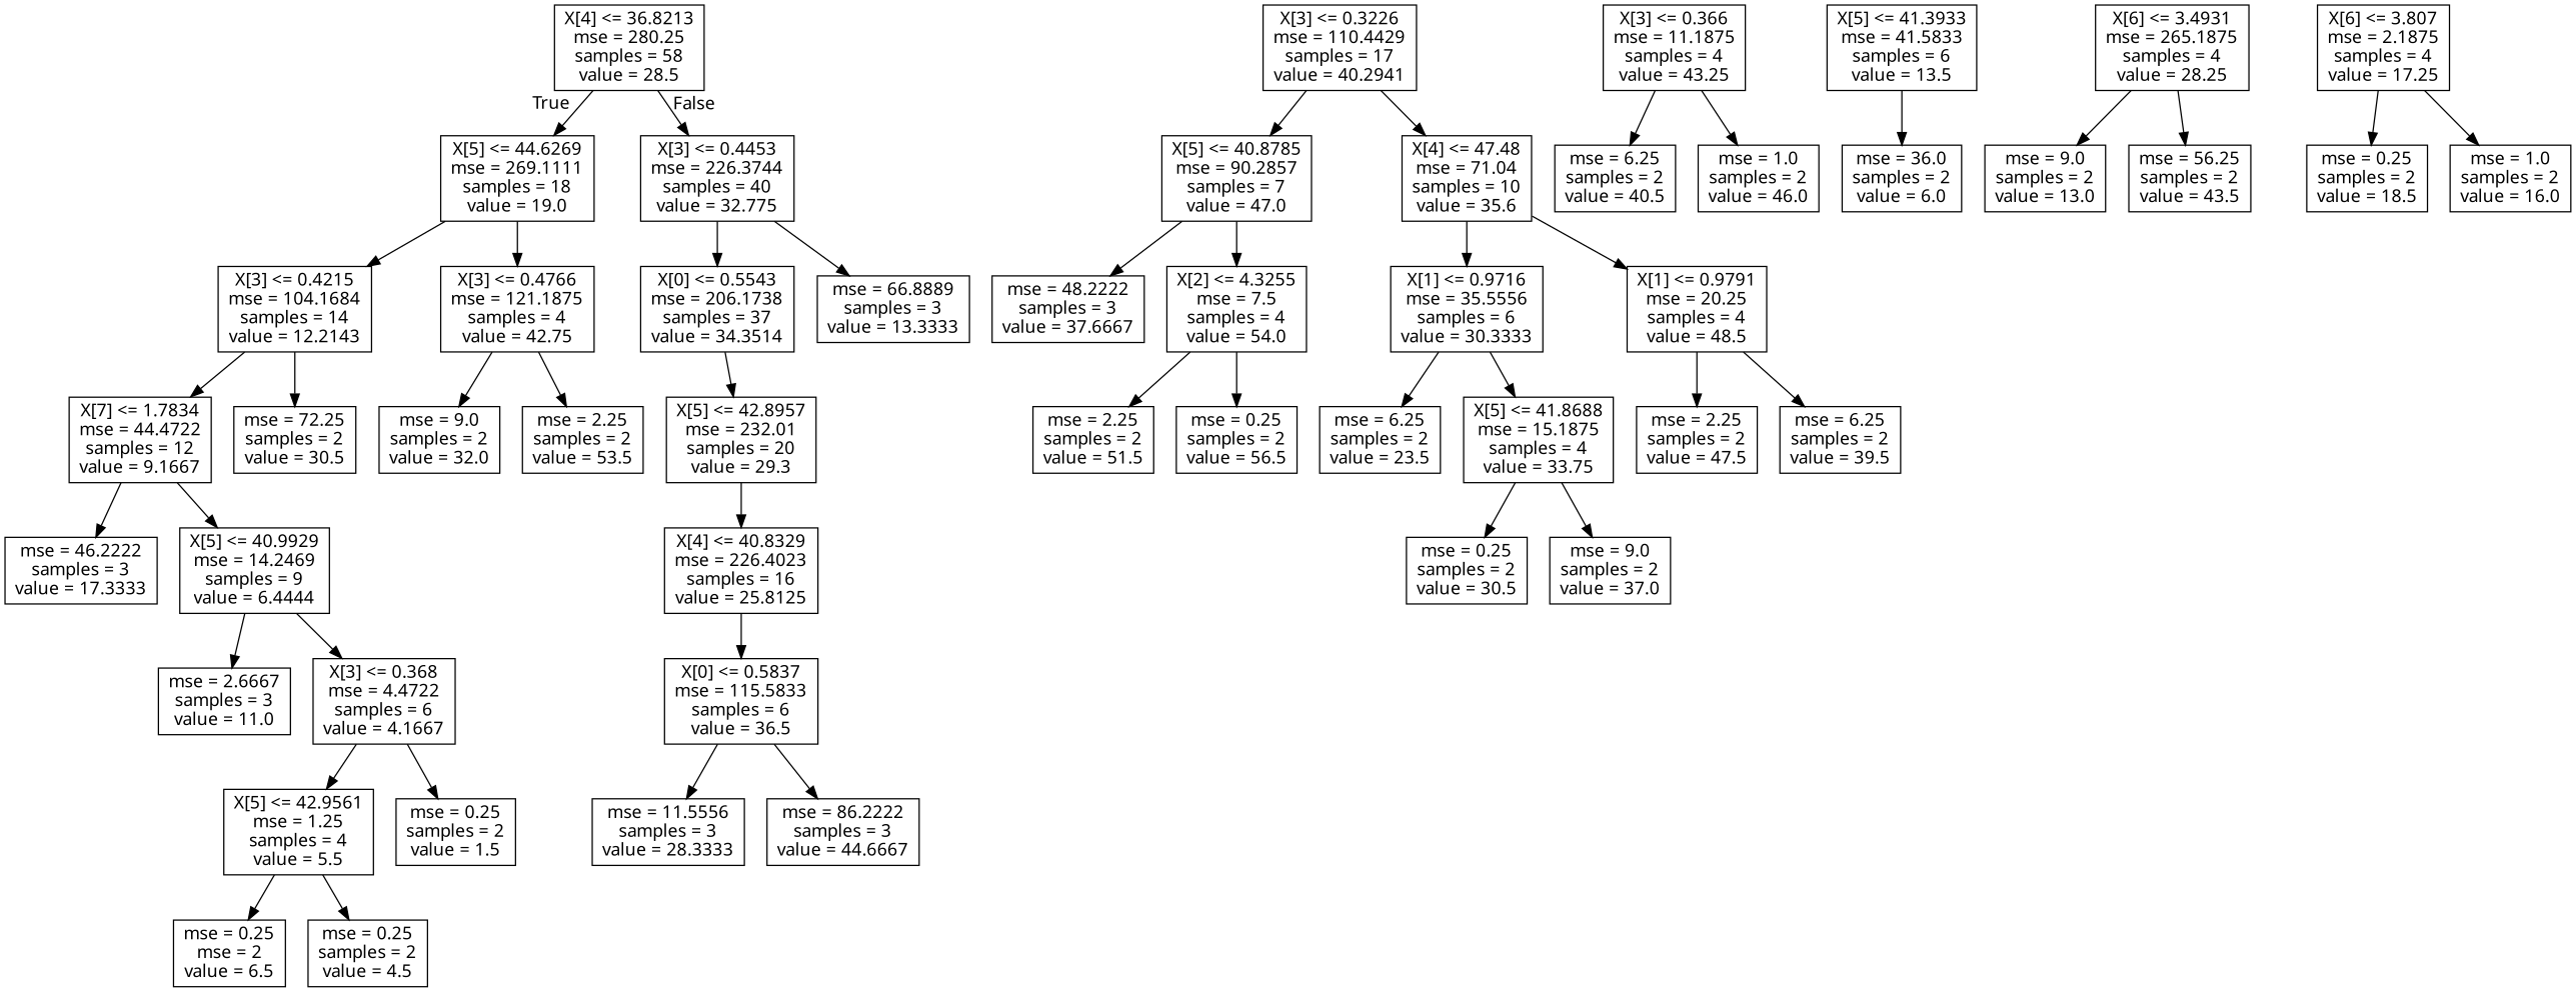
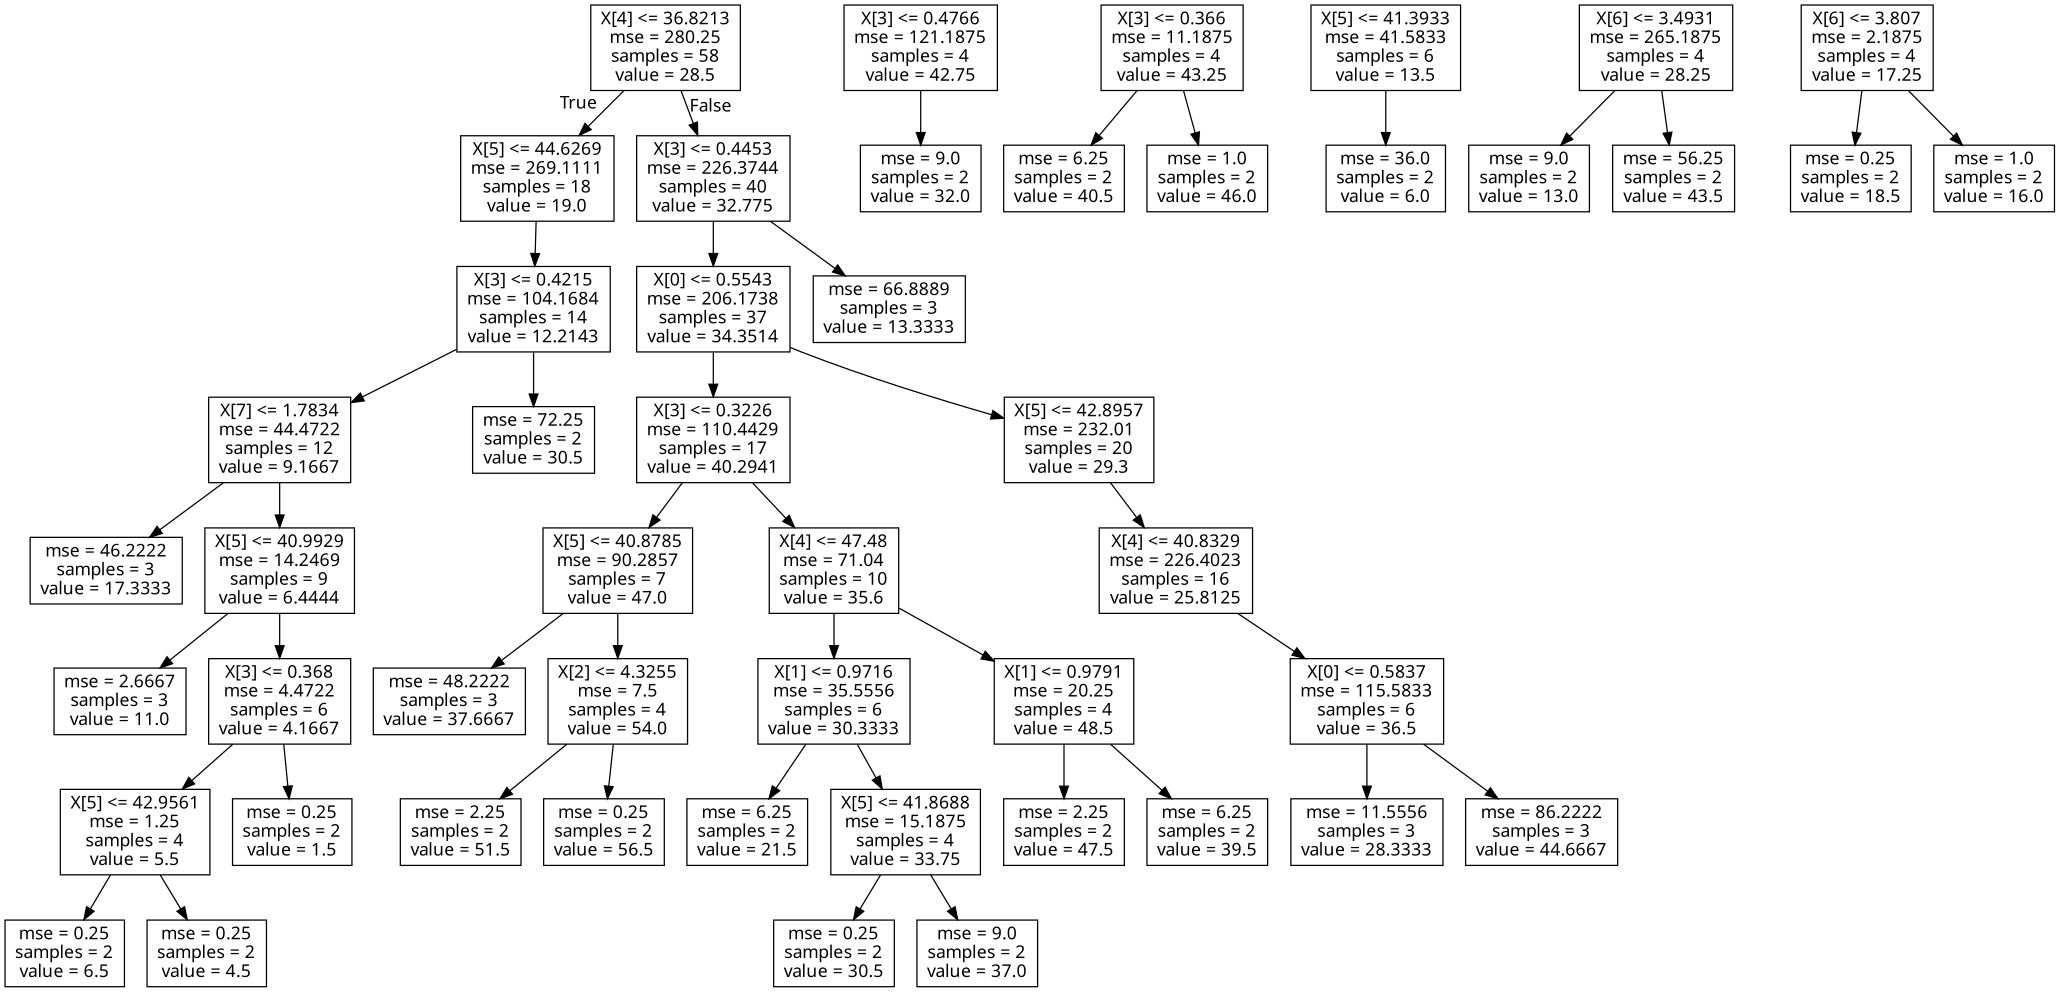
  digraph {
    fontname="Noto Sans"
    node [fontname="Noto Sans" shape=box]
    edge [fontname="Noto Sans"]
    n1 [label="X[4] <= 36.8213\nmse = 280.25\nsamples = 58\nvalue = 28.5"]
    n2 [label="X[5] <= 44.6269\nmse = 269.1111\nsamples = 18\nvalue = 19.0"]
    n3 [label="X[3] <= 0.4453\nmse = 226.3744\nsamples = 40\nvalue = 32.775"]
    n4 [label="X[3] <= 0.4215\nmse = 104.1684\nsamples = 14\nvalue = 12.2143"]
    n5 [label="X[3] <= 0.4766\nmse = 121.1875\nsamples = 4\nvalue = 42.75"]
    n6 [label="X[0] <= 0.5543\nmse = 206.1738\nsamples = 37\nvalue = 34.3514"]
    n7 [label="mse = 66.8889\nsamples = 3\nvalue = 13.3333"]
    n8 [label="X[7] <= 1.7834\nmse = 44.4722\nsamples = 12\nvalue = 9.1667"]
    n9 [label="mse = 72.25\nsamples = 2\nvalue = 30.5"]
    n10 [label="mse = 9.0\nsamples = 2\nvalue = 32.0"]
-   n11 [label="mse = 2.25\nsamples = 2\nvalue = 53.5"]
    n12 [label="mse = 46.2222\nsamples = 3\nvalue = 17.3333"]
    n13 [label="X[5] <= 40.9929\nmse = 14.2469\nsamples = 9\nvalue = 6.4444"]
    n14 [label="mse = 2.6667\nsamples = 3\nvalue = 11.0"]
    n15 [label="X[3] <= 0.368\nmse = 4.4722\nsamples = 6\nvalue = 4.1667"]
    n16 [label="X[5] <= 42.9561\nmse = 1.25\nsamples = 4\nvalue = 5.5"]
    n17 [label="mse = 0.25\nsamples = 2\nvalue = 1.5"]
-   n18 [label="mse = 0.25\nmse = 2\nvalue = 6.5"]
+   n18 [label="mse = 0.25\nsamples = 2\nvalue = 6.5"]
    n19 [label="mse = 0.25\nsamples = 2\nvalue = 4.5"]
    n20 [label="X[3] <= 0.3226\nmse = 110.4429\nsamples = 17\nvalue = 40.2941"]
    n21 [label="X[5] <= 42.8957\nmse = 232.01\nsamples = 20\nvalue = 29.3"]
    n22 [label="X[5] <= 40.8785\nmse = 90.2857\nsamples = 7\nvalue = 47.0"]
    n23 [label="X[4] <= 47.48\nmse = 71.04\nsamples = 10\nvalue = 35.6"]
    n24 [label="X[4] <= 40.8329\nmse = 226.4023\nsamples = 16\nvalue = 25.8125"]
    n25 [label="mse = 48.2222\nsamples = 3\nvalue = 37.6667"]
    n26 [label="X[2] <= 4.3255\nmse = 7.5\nsamples = 4\nvalue = 54.0"]
    n27 [label="X[1] <= 0.9716\nmse = 35.5556\nsamples = 6\nvalue = 30.3333"]
    n28 [label="X[1] <= 0.9791\nmse = 20.25\nsamples = 4\nvalue = 48.5"]
    n29 [label="mse = 2.25\nsamples = 2\nvalue = 51.5"]
    n30 [label="mse = 0.25\nsamples = 2\nvalue = 56.5"]
-   n31 [label="mse = 6.25\nsamples = 2\nvalue = 23.5"]
+   n31 [label="mse = 6.25\nsamples = 2\nvalue = 21.5"]
    n32 [label="X[5] <= 41.8688\nmse = 15.1875\nsamples = 4\nvalue = 33.75"]
    n33 [label="mse = 2.25\nsamples = 2\nvalue = 47.5"]
    n34 [label="mse = 6.25\nsamples = 2\nvalue = 39.5"]
    n35 [label="mse = 0.25\nsamples = 2\nvalue = 30.5"]
    n36 [label="mse = 9.0\nsamples = 2\nvalue = 37.0"]
    n37 [label="X[0] <= 0.5837\nmse = 115.5833\nsamples = 6\nvalue = 36.5"]
    n38 [label="X[3] <= 0.366\nmse = 11.1875\nsamples = 4\nvalue = 43.25"]
    n39 [label="mse = 6.25\nsamples = 2\nvalue = 40.5"]
    n40 [label="mse = 1.0\nsamples = 2\nvalue = 46.0"]
    n41 [label="mse = 11.5556\nsamples = 3\nvalue = 28.3333"]
    n42 [label="mse = 86.2222\nsamples = 3\nvalue = 44.6667"]
    n43 [label="X[5] <= 41.3933\nmse = 41.5833\nsamples = 6\nvalue = 13.5"]
    n44 [label="mse = 36.0\nsamples = 2\nvalue = 6.0"]
    n45 [label="X[6] <= 3.4931\nmse = 265.1875\nsamples = 4\nvalue = 28.25"]
    n46 [label="mse = 9.0\nsamples = 2\nvalue = 13.0"]
    n47 [label="mse = 56.25\nsamples = 2\nvalue = 43.5"]
    n48 [label="X[6] <= 3.807\nmse = 2.1875\nsamples = 4\nvalue = 17.25"]
    n49 [label="mse = 0.25\nsamples = 2\nvalue = 18.5"]
    n50 [label="mse = 1.0\nsamples = 2\nvalue = 16.0"]
    n1 -> n2 [headlabel=True labelangle=45 labeldistance=2.5]
    n1 -> n3 [headlabel=False labelangle=-45 labeldistance=2.5]
    n2 -> n4
-   n2 -> n5
    n3 -> n6
    n3 -> n7
    n4 -> n8
    n4 -> n9
    n5 -> n10
-   n5 -> n11
+   n6 -> n20
    n6 -> n21
    n8 -> n12
    n8 -> n13
    n13 -> n14
    n13 -> n15
    n15 -> n16
    n15 -> n17
    n16 -> n18
    n16 -> n19
    n20 -> n22
    n20 -> n23
    n21 -> n24
    n22 -> n25
    n22 -> n26
    n23 -> n27
    n23 -> n28
    n24 -> n37
    n26 -> n29
    n26 -> n30
    n27 -> n31
    n27 -> n32
    n28 -> n33
    n28 -> n34
    n32 -> n35
    n32 -> n36
    n37 -> n41
    n37 -> n42
    n38 -> n39
    n38 -> n40
    n43 -> n44
    n45 -> n46
    n45 -> n47
    n48 -> n49
    n48 -> n50
  }
